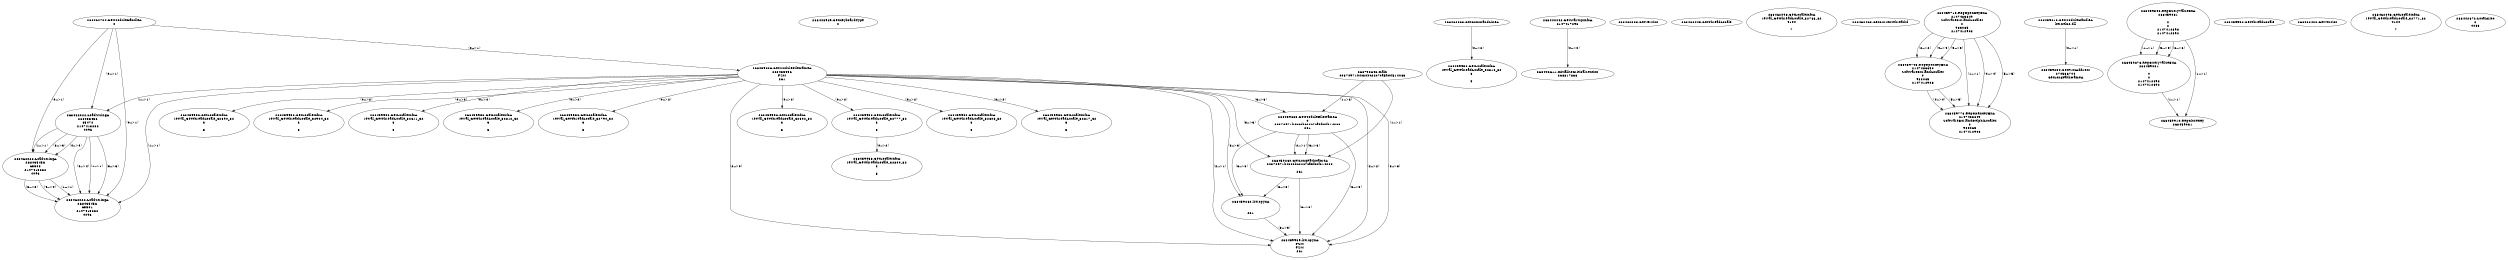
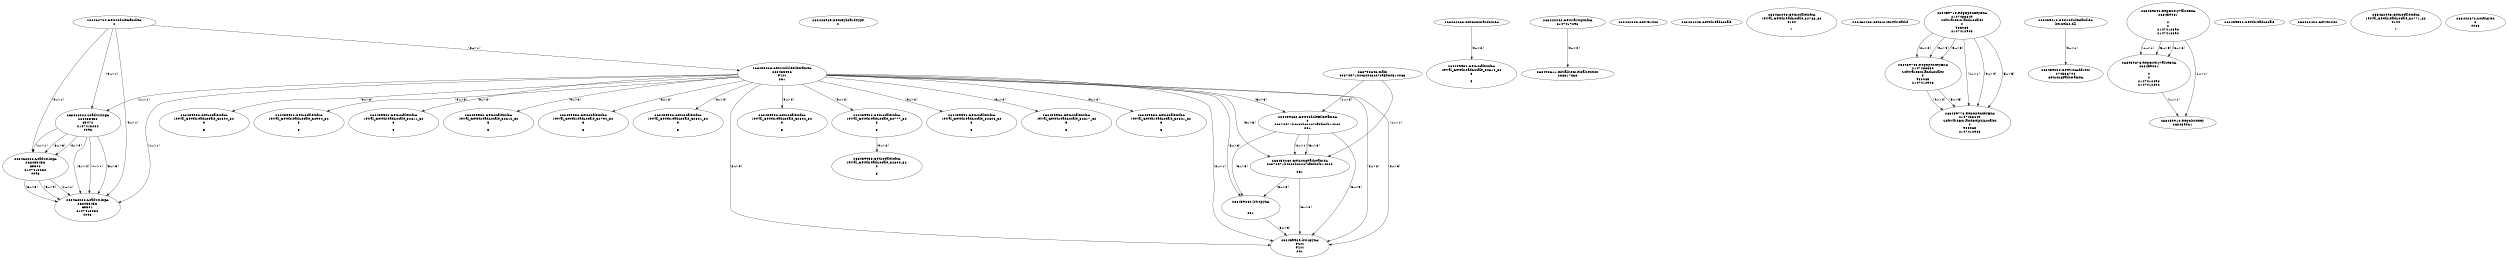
  digraph {
    n1 [label="268798648.main\n00370971b4c80bc22c7ca5fc0f814083"]
    n2 [label="268459683.GetModuleFileNameA\n0\n00370971b4c80bc22c7ca5fc0f814083\n261"]
    n3 [label="268459260.GetLongPathNameA\n00370971b4c80bc22c7ca5fc0f814083\n\n261"]
    n4 [label="268459282.lstrcpynA\n\n\n261"]
    n5 [label="268459939.lstrcpynA\nPZM\nPZM\n261"]
    n6 [label="268462704.GetModuleHandleA\n0"]
    n7 [label="268459026.GetModuleFileNameA\n268435456\nPZM\n261"]
    n8 [label="268462022.LoadStringA\n268435456\n65472\n2147413232\n4096"]
    n9 [label="268462022.LoadStringA\n268435456\n65503\n2147413232\n4096"]
    n10 [label="268462022.LoadStringA\n268435456\n65501\n2147413232\n4096"]
    n11 [label="268459958.GetLocaleInfoA\nretval_GetThreadLocale_32890_32\n3\n\n5"]
    n12 [label="268459958.GetLocaleInfoA\nretval_GetThreadLocale_32904_32\n3\n\n5"]
    n13 [label="268459958.GetLocaleInfoA\nretval_GetThreadLocale_32811_32\n3\n\n5"]
    n14 [label="268459958.GetLocaleInfoA\nretval_GetThreadLocale_32812_32\n3\n\n5"]
    n15 [label="268459958.GetLocaleInfoA\nretval_GetThreadLocale_32777_32\n3\n\n5"]
    n16 [label="268459958.GetLocaleInfoA\nretval_GetThreadLocale_32794_32\n3\n\n5"]
+   n17 [label="268459958.GetLocaleInfoA\nretval_GetThreadLocale_32801_32\n3\n\n5"]
    n18 [label="268459958.GetLocaleInfoA\nretval_GetThreadLocale_32802_32\n3\n\n5"]
    n19 [label="268459958.GetLocaleInfoA\nretval_GetThreadLocale_32808_32\n3\n\n5"]
    n20 [label="268459958.GetLocaleInfoA\nretval_GetThreadLocale_32817_32\n3\n\n5"]
+   n21 [label="268459958.GetLocaleInfoA\nretval_GetThreadLocale_32821_32\n3\n\n5"]
    n22 [label="268448929.GetKeyboardType\n0"]
    n23 [label="268462363.GetCommandLineA\n"]
    n24 [label="268459958.GetLocaleInfoA\nretval_GetThreadLocale_32818_32\n3\n\n5"]
    n25 [label="268440442.GetStartupInfoA\n2147417296"]
    n26 [label="268442611.InitializeCriticalSection\n268817868"]
    n27 [label="268462383.GetVersion\n"]
    n28 [label="268462445.GetThreadLocale\n"]
    n29 [label="268462098.GetLocaleInfoA\nretval_GetThreadLocale_32768_32\n4100\n\n7"]
    n30 [label="268462460.GetCurrentThreadId\n"]
    n31 [label="268459958.GetLocaleInfoA\nretval_GetThreadLocale_32800_32\n3\n\n5"]
    n32 [label="268459713.RegOpenKeyExA\n2147483649\nSoftware\Borland\Locales\n0\n983065\n2147412908"]
    n33 [label="268459743.RegOpenKeyExA\n2147483650\nSoftware\Borland\Locales\n0\n983065\n2147412908"]
    n34 [label="268459773.RegOpenKeyExA\n2147483649\nSoftware\Borland\Delphi\Locales\n0\n983065\n2147412908"]
    n35 [label="268459213.GetModuleHandleA\nkernel32.dll"]
    n36 [label="268459230.GetProcAddress\n270536744\nGetLongPathNameA"]
    n37 [label="268459846.RegQueryValueExA\n268459031\n\n0\n0\n2147412898\n2147412892"]
    n38 [label="268459876.RegQueryValueExA\n268459031\n\n0\n0\n2147412898\n2147412892"]
    n39 [label="268459910.RegCloseKey\n268459031"]
    n40 [label="268459952.GetThreadLocale\n"]
    n41 [label="268462400.GetVersion\n"]
    n42 [label="268462098.GetLocaleInfoA\nretval_GetThreadLocale_32771_32\n4100\n\n7"]
    n43 [label="268442672.LocalAlloc\n0\n4088"]
    n1 -> n2 [label="(1-->2)"]
    n1 -> n3 [label="(1-->1)"]
    n2 -> n3 [label="(2-->1)"]
    n2 -> n3 [label="(3-->3)"]
    n2 -> n4 [label="(3-->3)"]
    n2 -> n5 [label="(3-->3)"]
    n3 -> n4 [label="(3-->3)"]
    n3 -> n5 [label="(3-->3)"]
    n4 -> n5 [label="(3-->3)"]
    n6 -> n7 [label="(0-->1)"]
    n6 -> n8 [label="(0-->1)"]
    n6 -> n9 [label="(0-->1)"]
    n6 -> n10 [label="(0-->1)"]
    n7 -> n2 [label="(3-->3)"]
    n7 -> n3 [label="(3-->3)"]
    n7 -> n4 [label="(3-->3)"]
    n7 -> n5 [label="(2-->1)"]
    n7 -> n5 [label="(2-->2)"]
    n7 -> n5 [label="(3-->3)"]
    n7 -> n5 [label="(2-->0)"]
    n7 -> n8 [label="(1-->1)"]
    n7 -> n10 [label="(1-->1)"]
    n7 -> n11 [label="(0-->2)"]
    n7 -> n12 [label="(0-->2)"]
    n7 -> n13 [label="(0-->2)"]
    n7 -> n14 [label="(0-->2)"]
    n7 -> n15 [label="(0-->2)"]
    n7 -> n16 [label="(0-->2)"]
+   n7 -> n17 [label="(0-->2)"]
    n7 -> n18 [label="(0-->2)"]
    n7 -> n19 [label="(0-->2)"]
    n7 -> n20 [label="(0-->2)"]
+   n7 -> n21 [label="(0-->2)"]
    n8 -> n9 [label="(1-->1)"]
    n8 -> n9 [label="(3-->3)"]
    n8 -> n9 [label="(4-->4)"]
    n8 -> n10 [label="(1-->1)"]
    n8 -> n10 [label="(3-->3)"]
    n8 -> n10 [label="(4-->4)"]
    n9 -> n10 [label="(1-->1)"]
    n9 -> n10 [label="(3-->3)"]
    n9 -> n10 [label="(4-->4)"]
    n15 -> n31 [label="(0-->2)"]
    n23 -> n24 [label="(0-->2)"]
    n25 -> n26 [label="(0-->0)"]
    n32 -> n33 [label="(2-->2)"]
    n32 -> n33 [label="(4-->4)"]
    n32 -> n33 [label="(5-->5)"]
    n32 -> n34 [label="(1-->1)"]
    n32 -> n34 [label="(4-->4)"]
    n32 -> n34 [label="(5-->5)"]
    n33 -> n34 [label="(4-->4)"]
    n33 -> n34 [label="(5-->5)"]
    n35 -> n36 [label="(0-->1)"]
    n37 -> n38 [label="(1-->1)"]
    n37 -> n38 [label="(5-->5)"]
    n37 -> n38 [label="(6-->6)"]
    n37 -> n39 [label="(1-->1)"]
    n38 -> n39 [label="(1-->1)"]
  }
